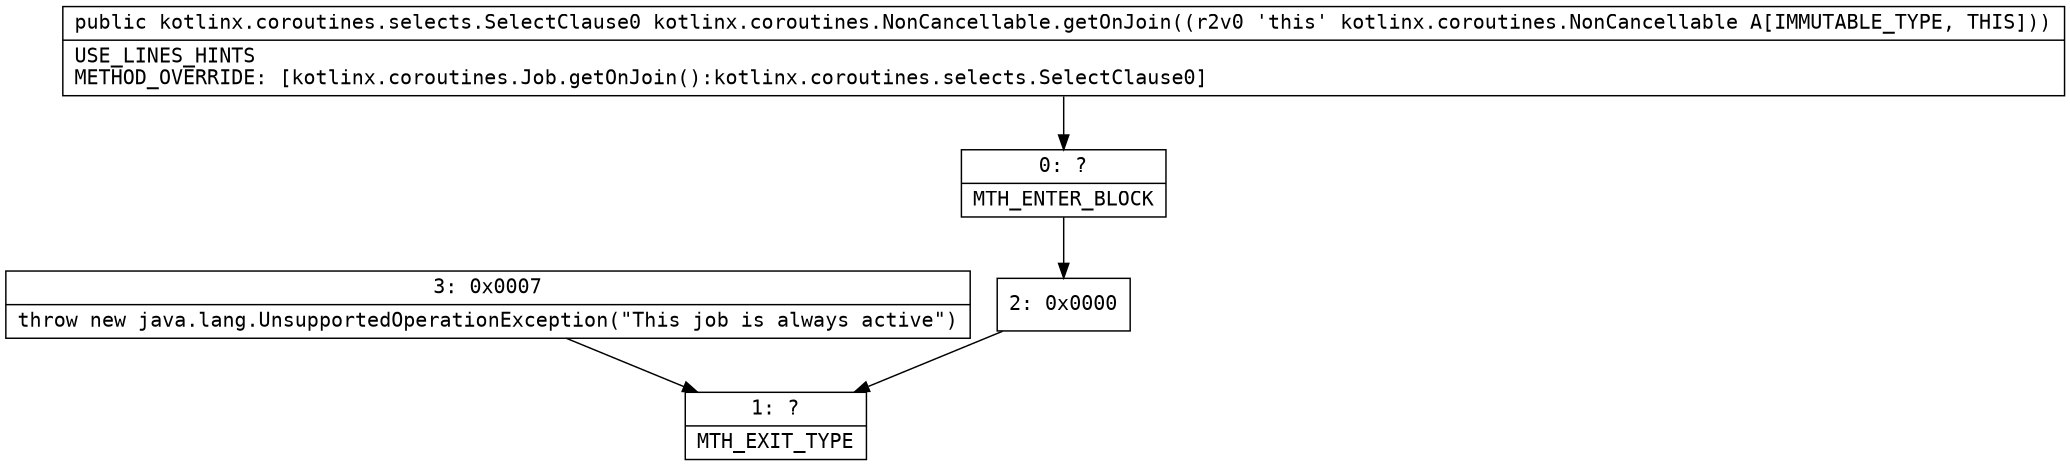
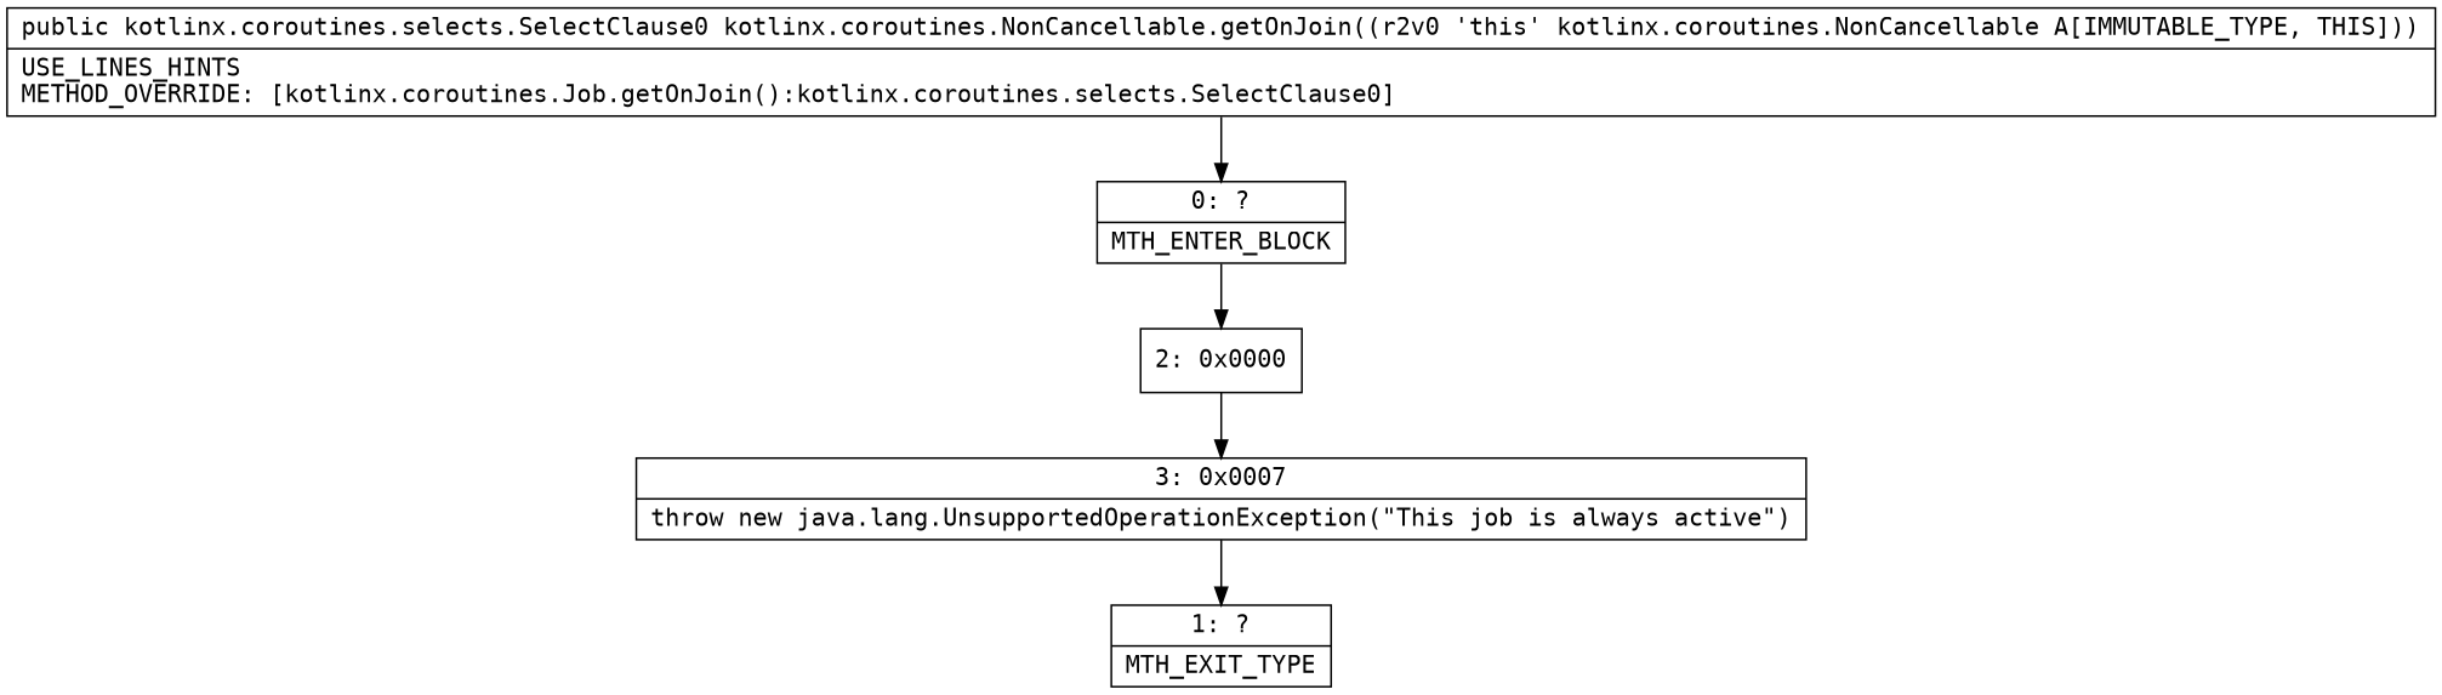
  digraph {
    fontname="DejaVu Sans Mono"
    node [fontname="DejaVu Sans Mono" shape=record]
    edge [fontname="DejaVu Sans Mono"]
    n1 [label="{0\:\ ?|MTH_ENTER_BLOCK\l}"]
    n2 [label="{2\:\ 0x0000}"]
    n3 [label="{3\:\ 0x0007|throw new java.lang.UnsupportedOperationException(\"This job is always active\")\l}"]
    n4 [label="{1\:\ ?|MTH_EXIT_TYPE\l}"]
    n5 [label="{public kotlinx.coroutines.selects.SelectClause0 kotlinx.coroutines.NonCancellable.getOnJoin((r2v0 'this' kotlinx.coroutines.NonCancellable A[IMMUTABLE_TYPE, THIS]))  | USE_LINES_HINTS\lMETHOD_OVERRIDE: [kotlinx.coroutines.Job.getOnJoin():kotlinx.coroutines.selects.SelectClause0]\l}"]
    n1 -> n2
-   n2 -> n4
+   n2 -> n3
    n3 -> n4
    n5 -> n1
  }
